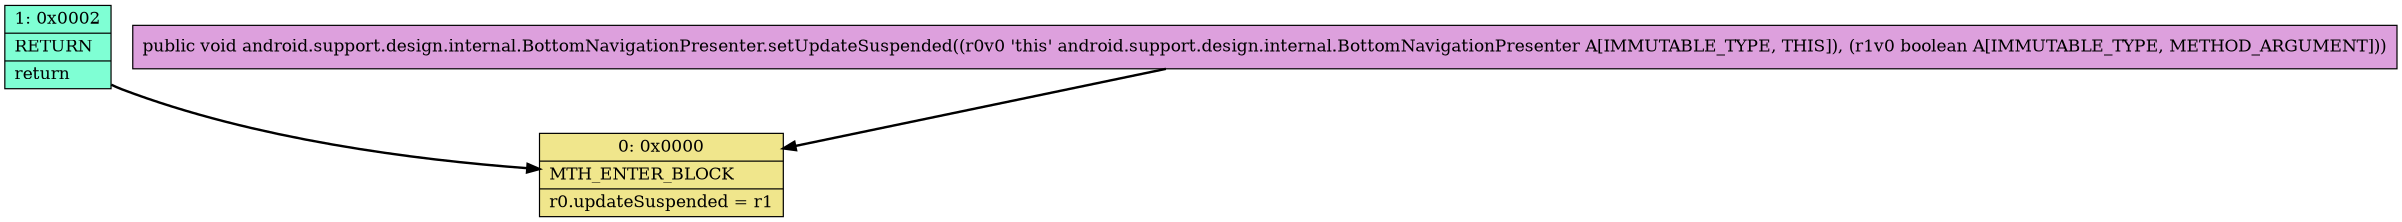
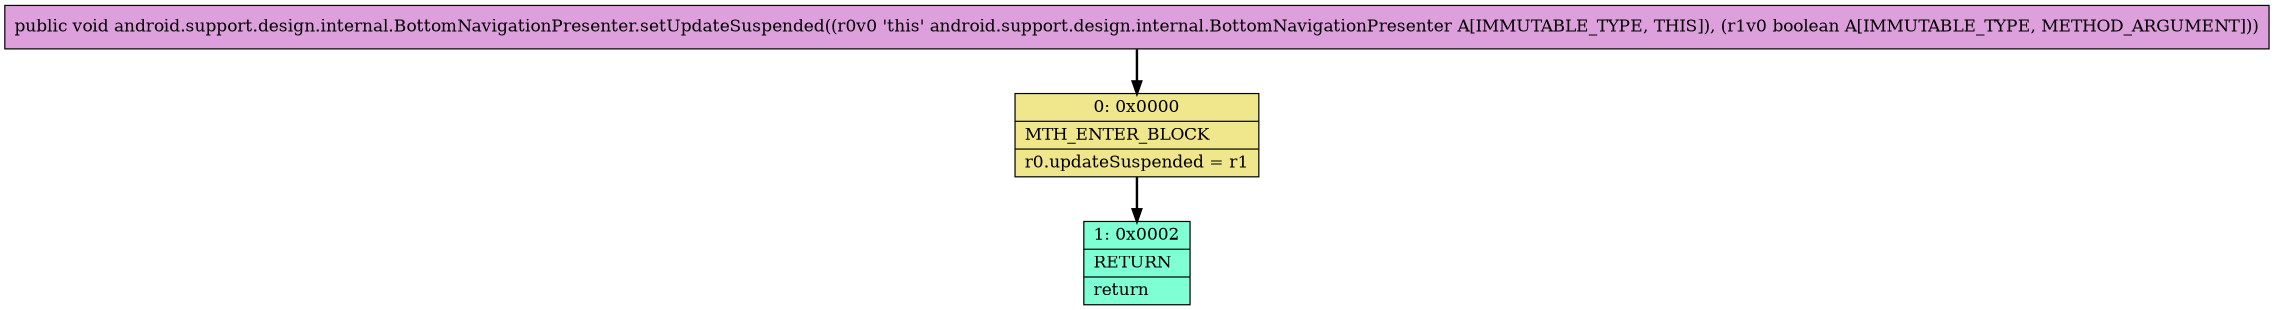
  digraph {
    node [shape=record style=filled]
    edge [style=bold]
    n1 [label="{0\:\ 0x0000|MTH_ENTER_BLOCK\l|r0.updateSuspended = r1\l}" fillcolor=khaki]
    n2 [label="{1\:\ 0x0002|RETURN\l|return\l}" fillcolor=aquamarine]
    n3 [label="{public void android.support.design.internal.BottomNavigationPresenter.setUpdateSuspended((r0v0 'this' android.support.design.internal.BottomNavigationPresenter A[IMMUTABLE_TYPE, THIS]), (r1v0 boolean A[IMMUTABLE_TYPE, METHOD_ARGUMENT])) }" fillcolor=plum]
-   n2 -> n1
+   n1 -> n2
    n3 -> n1
  }
